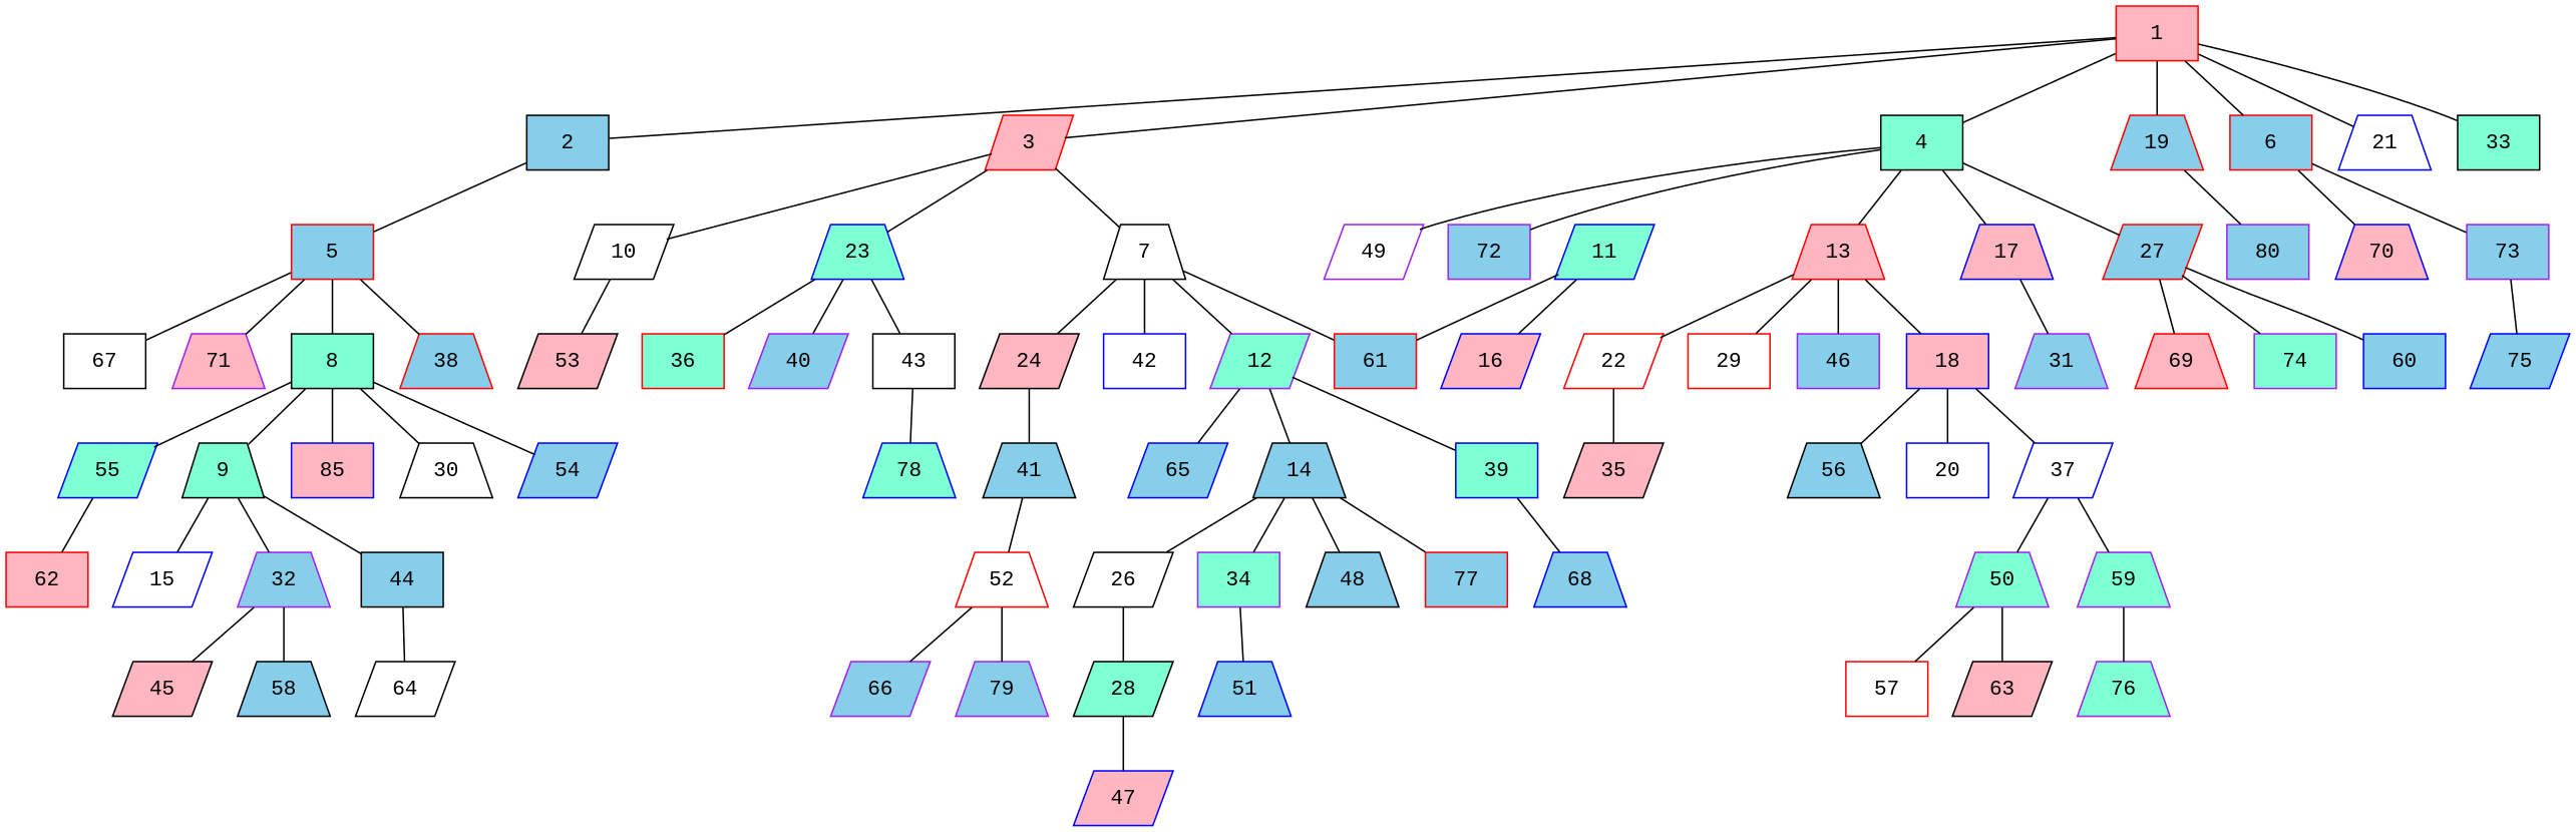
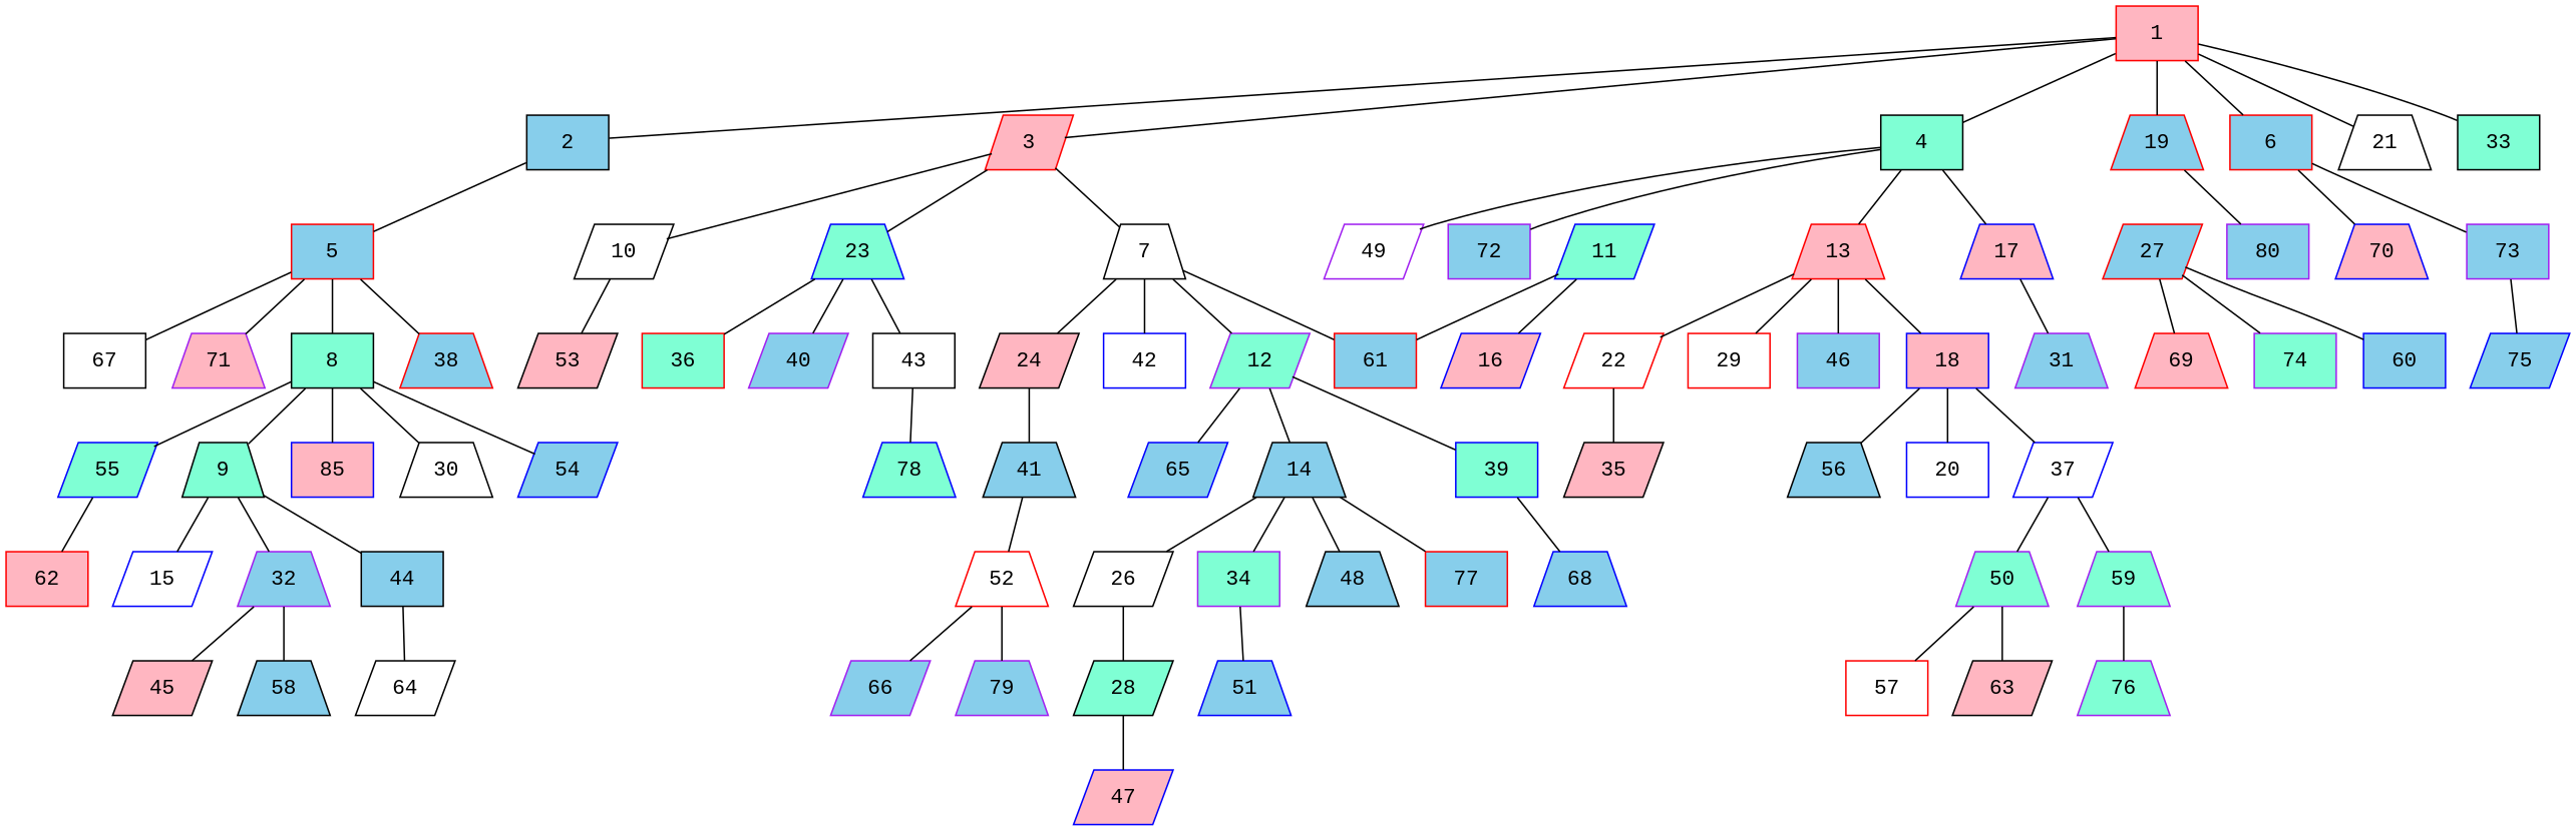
  graph {
    fontname="Liberation Mono"
    node [color=black fillcolor=skyblue fontname="Liberation Mono" shape=box style=filled]
    edge [fontname="Liberation Mono"]
    1 [color=red fillcolor=lightpink]
    2
    3 [color=red fillcolor=lightpink shape=parallelogram]
    4 [fillcolor=aquamarine]
    6 [color=red]
    19 [color=red shape=trapezium]
-   21 [color=blue fillcolor=white shape=trapezium]
+   21 [fillcolor=white shape=trapezium]
    33 [fillcolor=aquamarine]
    5 [color=red]
    7 [fillcolor=white shape=trapezium]
    10 [fillcolor=white shape=parallelogram]
    23 [color=blue fillcolor=aquamarine shape=trapezium]
    13 [color=red fillcolor=lightpink shape=trapezium]
    17 [color=blue fillcolor=lightpink shape=trapezium]
    27 [color=red shape=parallelogram]
    49 [color=purple fillcolor=white shape=parallelogram]
    72 [color=purple]
    70 [color=blue fillcolor=lightpink shape=trapezium]
    73 [color=purple]
    80 [color=purple]
    8 [fillcolor=aquamarine]
    38 [color=red shape=trapezium]
    67 [fillcolor=white]
    71 [color=purple fillcolor=lightpink shape=trapezium]
    12 [color=purple fillcolor=aquamarine shape=parallelogram]
    24 [fillcolor=lightpink shape=parallelogram]
    42 [color=blue fillcolor=white]
    61 [color=red]
    53 [fillcolor=lightpink shape=parallelogram]
    36 [color=red fillcolor=aquamarine]
    40 [color=purple shape=parallelogram]
    43 [fillcolor=white]
    18 [color=blue fillcolor=lightpink]
    22 [color=red fillcolor=white shape=parallelogram]
    29 [color=red fillcolor=white]
    46 [color=purple]
    31 [color=purple shape=trapezium]
    60 [color=blue]
    69 [color=red fillcolor=lightpink shape=trapezium]
    74 [color=purple fillcolor=aquamarine]
    9 [fillcolor=aquamarine shape=trapezium]
    n42 [color=blue fillcolor=lightpink label=85]
    30 [fillcolor=white shape=trapezium]
    54 [color=blue shape=parallelogram]
    55 [color=blue fillcolor=aquamarine shape=parallelogram]
    75 [color=blue shape=parallelogram]
    11 [color=blue fillcolor=aquamarine shape=parallelogram]
    16 [color=blue fillcolor=lightpink shape=parallelogram]
    14 [shape=trapezium]
    39 [color=blue fillcolor=aquamarine]
    65 [color=blue shape=parallelogram]
    41 [shape=trapezium]
    15 [color=blue fillcolor=white shape=parallelogram]
    32 [color=purple shape=trapezium]
    44
    62 [color=red fillcolor=lightpink]
    45 [fillcolor=lightpink shape=parallelogram]
    58 [shape=trapezium]
    64 [fillcolor=white shape=parallelogram]
    26 [fillcolor=white shape=parallelogram]
    34 [color=purple fillcolor=aquamarine]
    48 [shape=trapezium]
    77 [color=red]
    68 [color=blue shape=trapezium]
    20 [color=blue fillcolor=white]
    37 [color=blue fillcolor=white shape=parallelogram]
    56 [shape=trapezium]
    35 [fillcolor=lightpink shape=parallelogram]
    28 [fillcolor=aquamarine shape=parallelogram]
    51 [color=blue shape=trapezium]
    50 [color=purple fillcolor=aquamarine shape=trapezium]
    59 [color=purple fillcolor=aquamarine shape=trapezium]
    78 [color=blue fillcolor=aquamarine shape=trapezium]
    52 [color=red fillcolor=white shape=trapezium]
    47 [color=blue fillcolor=lightpink shape=parallelogram]
    57 [color=red fillcolor=white]
    63 [fillcolor=lightpink shape=parallelogram]
    76 [color=purple fillcolor=aquamarine shape=trapezium]
    66 [color=purple shape=parallelogram]
    79 [color=purple shape=trapezium]
    1 -- 2
    1 -- 3
    1 -- 4
    1 -- 6
    1 -- 19
    1 -- 21
    1 -- 33
    2 -- 5
    3 -- 7
    3 -- 10
    3 -- 23
    4 -- 13
    4 -- 17
-   4 -- 27
    4 -- 49
    4 -- 72
    6 -- 70
    6 -- 73
    19 -- 80
    5 -- 8
    5 -- 38
    5 -- 67
    5 -- 71
    7 -- 12
    7 -- 24
    7 -- 42
    7 -- 61
    10 -- 53
    23 -- 36
    23 -- 40
    23 -- 43
    13 -- 18
    13 -- 22
    13 -- 29
    13 -- 46
    17 -- 31
    27 -- 60
    27 -- 69
    27 -- 74
    73 -- 75
    8 -- 9
    8 -- n42
    8 -- 30
    8 -- 54
    8 -- 55
    12 -- 14
    12 -- 39
    12 -- 65
    24 -- 41
    43 -- 78
    18 -- 20
    18 -- 37
    18 -- 56
    22 -- 35
    9 -- 15
    9 -- 32
    9 -- 44
    55 -- 62
    11 -- 61
    11 -- 16
    14 -- 26
    14 -- 34
    14 -- 48
    14 -- 77
    39 -- 68
    41 -- 52
    32 -- 45
    32 -- 58
    44 -- 64
    26 -- 28
    34 -- 51
    37 -- 50
    37 -- 59
    28 -- 47
    50 -- 57
    50 -- 63
    59 -- 76
    52 -- 66
    52 -- 79
  }
